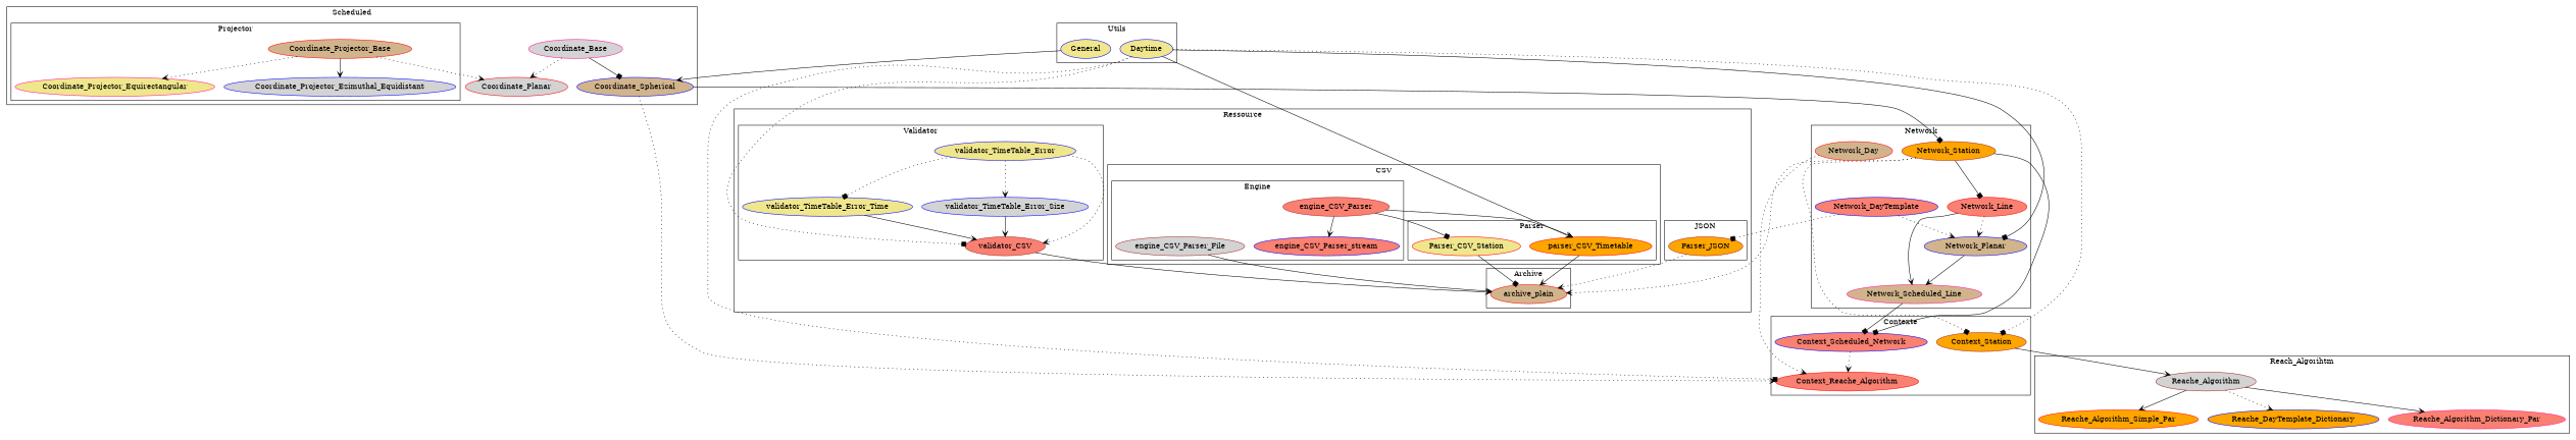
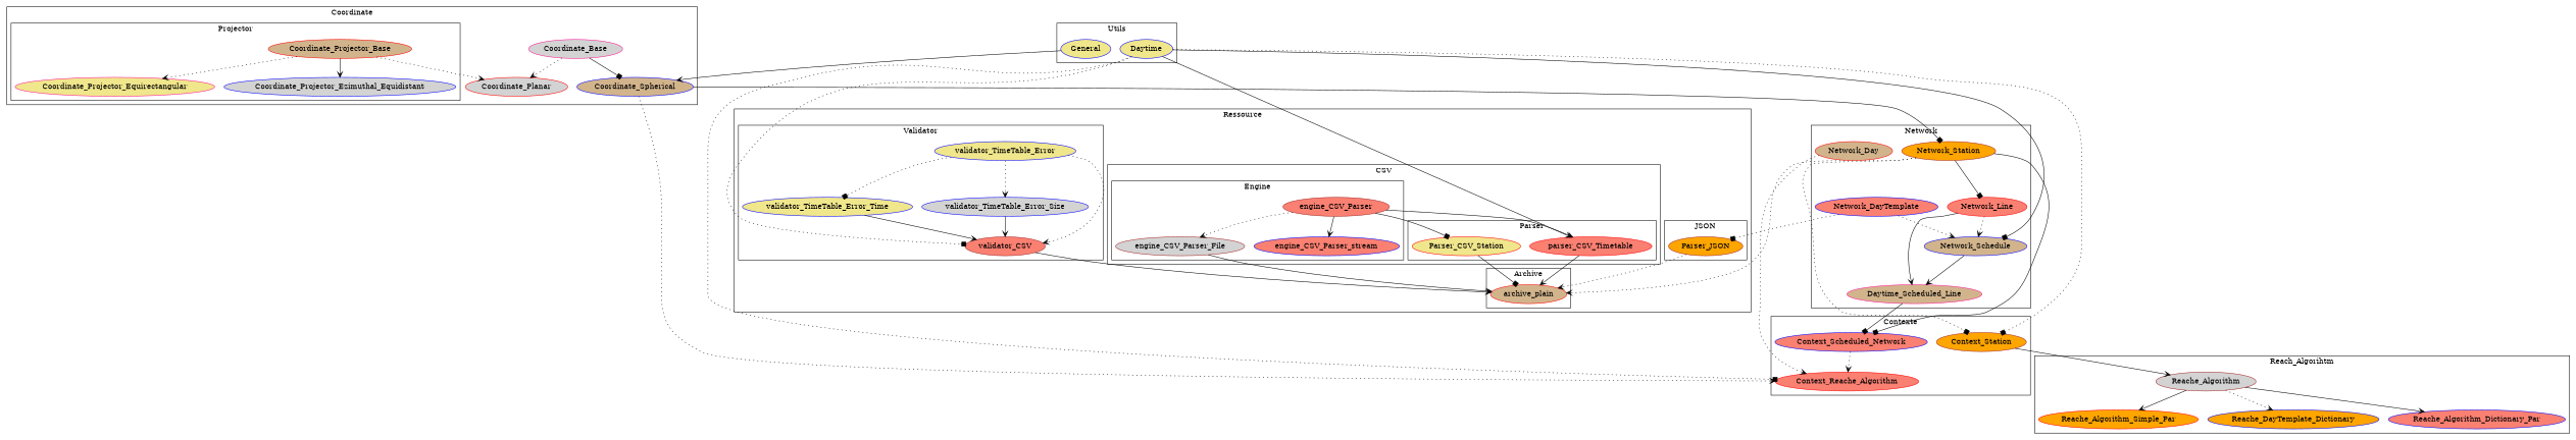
  digraph {
    node [color=blue fillcolor=salmon style="plain,filled"]
    edge [arrowhead=vee style=solid]
    validator_CSV [color=brown style="namespace,filled"]
    validator_TimeTable_Error [fillcolor=khaki style="interface,filled"]
    validator_TimeTable_Error_Time [fillcolor=khaki]
    validator_TimeTable_Error_Size [fillcolor=lightgrey]
    engine_CSV_Parser [color=brown style="interface,filled"]
    engine_CSV_Parser_File [color=brown fillcolor=lightgrey]
    engine_CSV_Parser_stream
    Parser_CSV_Station [color=red fillcolor=khaki style="namespace,filled"]
-   parser_CSV_Timetable [color=red fillcolor=orange style="namespace,filled"]
+   parser_CSV_Timetable [color=red style="namespace,filled"]
    Parser_JSON [color=brown fillcolor=orange style="namespace,filled"]
    archive_plain [color=red fillcolor=tan style="namespace,filled"]
    Network_Station [color=brown fillcolor=orange]
    Network_Line [color=red]
-   Network_Schedule [fillcolor=tan label=Network_Planar]
-   Network_Scheduled_Line [color=deeppink fillcolor=tan]
+   Network_Schedule [fillcolor=tan]
+   Network_Scheduled_Line [color=deeppink fillcolor=tan label=Daytime_Scheduled_Line]
    Network_Day [color=red fillcolor=tan]
    Network_DayTemplate
    Context_Scheduled_Network
    Context_Reache_Algorithm [color=red]
    Context_Station [color=brown fillcolor=orange]
    Reache_Algorithm [color=brown fillcolor=lightgrey style="interface,filled"]
    Reache_Algorithm_Simple_Par [color=red fillcolor=orange]
    n23 [fillcolor=orange label=Reache_DayTemplate_Dictionary]
-   Reache_Algorithm_Dictionary_Par [color=deeppink]
+   Reache_Algorithm_Dictionary_Par
    Daytime [fillcolor=khaki]
    General [fillcolor=khaki style="namespace,filled"]
    Coordinate_Projector_Base [color=red fillcolor=tan style="interface,filled"]
    Coordinate_Projector_Equirectangular [color=deeppink fillcolor=khaki]
    Coordinate_Projector_Ezimuthal_Equidistant [fillcolor=lightgrey]
    Coordinate_Base [color=deeppink fillcolor=lightgrey style="interface,filled"]
    Coordinate_Spherical [fillcolor=tan]
    Coordinate_Planar [color=red fillcolor=lightgrey]
    subgraph cluster_1 {
      label=Ressource
      subgraph cluster_2 {
        label=Validator
        validator_CSV
        validator_TimeTable_Error
        validator_TimeTable_Error_Time
        validator_TimeTable_Error_Size
      }
      subgraph cluster_3 {
        label=CSV
        subgraph cluster_4 {
          label=Engine
          engine_CSV_Parser
          engine_CSV_Parser_File
          engine_CSV_Parser_stream
        }
        subgraph cluster_5 {
          label=Parser
          Parser_CSV_Station
          parser_CSV_Timetable
        }
      }
      subgraph cluster_6 {
        label=JSON
        Parser_JSON
      }
      subgraph cluster_7 {
        label=Archive
        archive_plain
      }
    }
    subgraph cluster_8 {
      label=Network
      Network_Station
      Network_Line
      Network_Schedule
      Network_Scheduled_Line
      Network_Day
      Network_DayTemplate
    }
    subgraph cluster_9 {
      label=Contexte
      Context_Scheduled_Network
      Context_Reache_Algorithm
      Context_Station
    }
    subgraph cluster_10 {
      label=Reach_Algorihtm
      Reache_Algorithm
      Reache_Algorithm_Simple_Par
      n23
      Reache_Algorithm_Dictionary_Par
    }
    subgraph cluster_11 {
      label=Utils
      Daytime
      General
    }
    subgraph cluster_12 {
-     label=Scheduled
+     label=Coordinate
      Coordinate_Base
      Coordinate_Spherical
      Coordinate_Planar
      subgraph cluster_13 {
        label=Projector
        Coordinate_Projector_Base
        Coordinate_Projector_Equirectangular
        Coordinate_Projector_Ezimuthal_Equidistant
      }
    }
    validator_CSV -> archive_plain
    validator_TimeTable_Error -> validator_CSV [style=dotted]
    validator_TimeTable_Error -> validator_TimeTable_Error_Time [arrowhead=box style=dotted]
    validator_TimeTable_Error -> validator_TimeTable_Error_Size [style=dotted]
    validator_TimeTable_Error_Time -> validator_CSV
    validator_TimeTable_Error_Size -> validator_CSV
+   engine_CSV_Parser -> engine_CSV_Parser_File [style=dotted]
    engine_CSV_Parser -> engine_CSV_Parser_stream
    engine_CSV_Parser -> Parser_CSV_Station [arrowhead=box]
    engine_CSV_Parser -> parser_CSV_Timetable
    engine_CSV_Parser_File -> archive_plain
    Parser_CSV_Station -> archive_plain [arrowhead=box]
    parser_CSV_Timetable -> archive_plain
    Parser_JSON -> archive_plain [style=dotted]
    Network_Station -> archive_plain [style=dotted]
    Network_Station -> Network_Line [arrowhead=box]
    Network_Station -> Context_Scheduled_Network [arrowhead=box]
    Network_Station -> Context_Station [arrowhead=box style=dotted]
    Network_Line -> Network_Schedule [style=dotted]
    Network_Line -> Network_Scheduled_Line
    Network_Schedule -> Network_Scheduled_Line
    Network_Scheduled_Line -> Context_Scheduled_Network [arrowhead=box]
    Network_Day -> Context_Reache_Algorithm [style=dotted]
    Network_DayTemplate -> Parser_JSON [arrowhead=box style=dotted]
    Network_DayTemplate -> Network_Schedule [style=dotted]
    Context_Scheduled_Network -> Context_Reache_Algorithm [style=dotted]
    Context_Station -> Reache_Algorithm
    Reache_Algorithm -> Reache_Algorithm_Simple_Par
    Reache_Algorithm -> n23 [style=dotted]
    Reache_Algorithm -> Reache_Algorithm_Dictionary_Par
    Daytime -> validator_CSV [arrowhead=box style=dotted]
    Daytime -> parser_CSV_Timetable
    Daytime -> Network_Schedule [arrowhead=box]
    Daytime -> Context_Reache_Algorithm [arrowhead=box style=dotted]
    Daytime -> Context_Station [arrowhead=box style=dotted]
    General -> Coordinate_Spherical
    Coordinate_Projector_Base -> Coordinate_Projector_Equirectangular [style=dotted]
    Coordinate_Projector_Base -> Coordinate_Projector_Ezimuthal_Equidistant
    Coordinate_Projector_Base -> Coordinate_Planar [style=dotted]
    Coordinate_Base -> Coordinate_Spherical [arrowhead=box]
    Coordinate_Base -> Coordinate_Planar [style=dotted]
    Coordinate_Spherical -> Network_Station [arrowhead=box]
    Coordinate_Spherical -> Context_Reache_Algorithm [style=dotted]
  }
